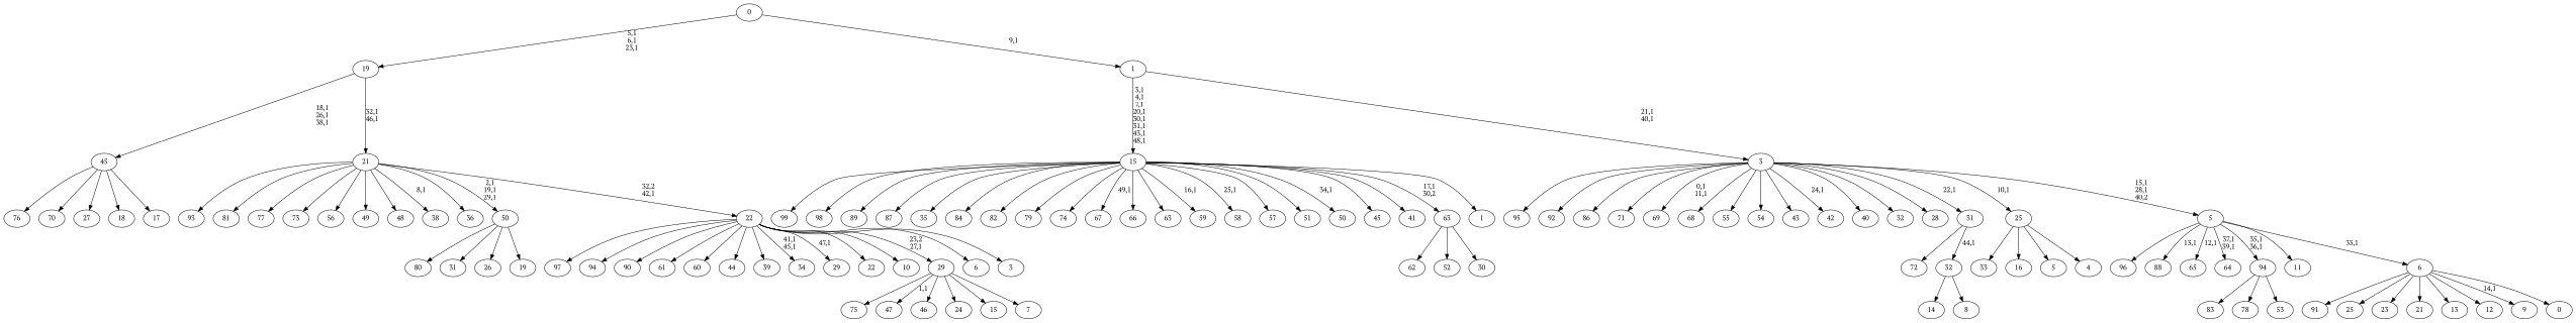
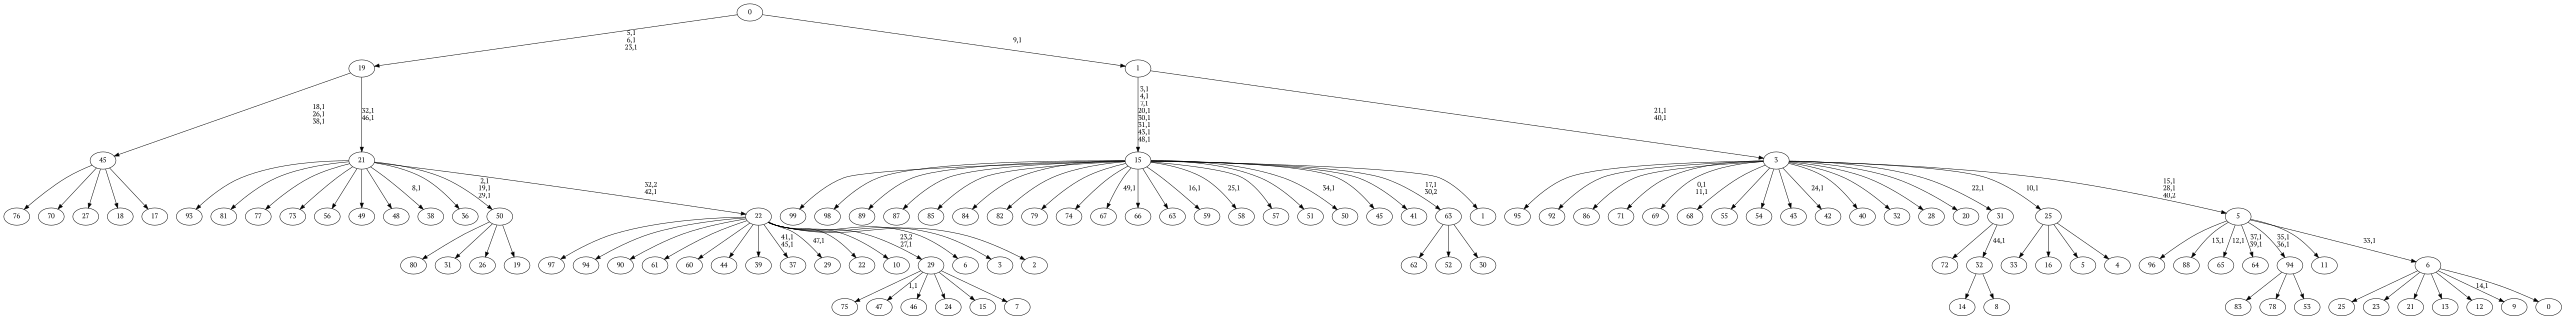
  digraph {
    fontname="PT Serif"
    node [fontname="PT Serif"]
    edge [fontname="PT Serif"]
    n1 [label=99]
    n2 [label=98]
    n3 [label=97]
    n4 [label=96]
    n5 [label=95]
    n6 [label=94]
    n7 [label=93]
    n8 [label=92]
-   n9 [label=91]
    n10 [label=90]
    n11 [label=89]
    n12 [label=88]
    n13 [label=87]
    n14 [label=86]
-   n15 [label=35]
+   n15 [label=85]
    n16 [label=84]
    n17 [label=83]
    n18 [label=82]
    n19 [label=81]
    n20 [label=80]
    n21 [label=79]
    n22 [label=78]
    n23 [label=77]
    n24 [label=76]
    n25 [label=75]
    n26 [label=74]
    n27 [label=73]
    n28 [label=72]
    n29 [label=71]
    n30 [label=70]
    n31 [label=69]
    n32 [label=68]
    n33 [label=67]
    n34 [label=66]
    n35 [label=65]
    n36 [label=64]
    n37 [label=63]
    n38 [label=62]
    n39 [label=61]
    n40 [label=60]
    n41 [label=59]
    n42 [label=58]
    n43 [label=57]
    n44 [label=56]
    n45 [label=55]
    n46 [label=54]
    n47 [label=53]
    94
    n49 [label=52]
    n50 [label=51]
    n51 [label=50]
    n52 [label=49]
    n53 [label=48]
    n54 [label=47]
    n55 [label=46]
    n56 [label=45]
    n57 [label=44]
    n58 [label=43]
    n59 [label=42]
    n60 [label=41]
    n61 [label=40]
    n62 [label=39]
    n63 [label=38]
-   n64 [label=34]
+   n64 [label=37]
    n65 [label=36]
    n66 [label=33]
    n67 [label=32]
    n68 [label=31]
    n69 [label=30]
    63
    n71 [label=29]
    n72 [label=28]
    n73 [label=27]
    n74 [label=26]
    n75 [label=25]
    n76 [label=24]
    n77 [label=23]
    n78 [label=22]
    n79 [label=21]
+   n80 [label=20]
    n81 [label=19]
    50
    n83 [label=18]
    n84 [label=17]
    45
    n86 [label=16]
    n87 [label=15]
    n88 [label=14]
    n89 [label=13]
    n90 [label=12]
    n91 [label=11]
    n92 [label=10]
    n93 [label=9]
    n94 [label=8]
    32
    31
    n97 [label=7]
    29
    n99 [label=6]
    n100 [label=5]
    n101 [label=4]
    25
    n103 [label=3]
+   n104 [label=2]
    22
    21
    19
    n108 [label=1]
    15
    n110 [label=0]
    6
    5
    3
    1
    0
    94 -> n17
    94 -> n22
    94 -> n47
    63 -> n38
    63 -> n49
    63 -> n69
    50 -> n20
    50 -> n68
    50 -> n74
    50 -> n81
    45 -> n24
    45 -> n30
    45 -> n73
    45 -> n83
    45 -> n84
    32 -> n88
    32 -> n94
    31 -> n28
    31 -> 32 [label="44,1"]
    29 -> n25
    29 -> n54 [label="1,1"]
    29 -> n55
    29 -> n76
    29 -> n87
    29 -> n97
    25 -> n66
    25 -> n86
    25 -> n100
    25 -> n101
    22 -> n3
    22 -> n6
    22 -> n10
    22 -> n39
    22 -> n40
    22 -> n57
    22 -> n62
    22 -> n64 [label="41,1\n45,1"]
    22 -> n71 [label="47,1"]
    22 -> n78
    22 -> n92
    22 -> 29 [label="23,2\n27,1"]
    22 -> n99
    22 -> n103
+   22 -> n104
    21 -> n7
    21 -> n19
    21 -> n23
    21 -> n27
    21 -> n44
    21 -> n52
    21 -> n53
    21 -> n63 [label="8,1"]
    21 -> n65
    21 -> 50 [label="2,1\n19,1\n29,1"]
    21 -> 22 [label="32,2\n42,1"]
    19 -> 45 [label="18,1\n26,1\n38,1"]
    19 -> 21 [label="32,1\n46,1"]
    15 -> n1
    15 -> n2
    15 -> n11
    15 -> n13
    15 -> n15
    15 -> n16
    15 -> n18
    15 -> n21
    15 -> n26
    15 -> n33 [label="49,1"]
    15 -> n34
    15 -> n37
    15 -> n41 [label="16,1"]
    15 -> n42 [label="25,1"]
    15 -> n43
    15 -> n50
    15 -> n51 [label="34,1"]
    15 -> n56
    15 -> n60
    15 -> 63 [label="17,1\n30,2"]
    15 -> n108
-   6 -> n9
    6 -> n75
    6 -> n77
    6 -> n79
    6 -> n89
    6 -> n90
    6 -> n93 [label="14,1"]
    6 -> n110
    5 -> n4
    5 -> n12 [label="13,1"]
    5 -> n35 [label="12,1"]
    5 -> n36 [label="37,1\n39,1"]
    5 -> 94 [label="35,1\n36,1"]
    5 -> n91
    5 -> 6 [label="33,1"]
    3 -> n5
    3 -> n8
    3 -> n14
    3 -> n29
    3 -> n31 [label="0,1\n11,1"]
    3 -> n32
    3 -> n45
    3 -> n46
    3 -> n58
    3 -> n59 [label="24,1"]
    3 -> n61
    3 -> n67
    3 -> n72
+   3 -> n80
    3 -> 31 [label="22,1"]
    3 -> 25 [label="10,1"]
    3 -> 5 [label="15,1\n28,1\n40,2"]
    1 -> 15 [label="3,1\n4,1\n7,1\n20,1\n30,1\n31,1\n43,1\n48,1"]
    1 -> 3 [label="21,1\n40,1"]
    0 -> 19 [label="5,1\n6,1\n23,1"]
    0 -> 1 [label="9,1"]
  }
